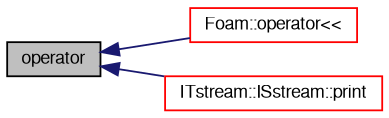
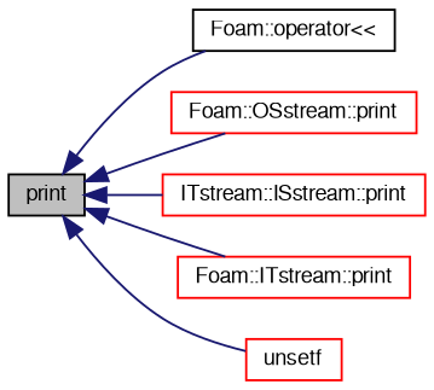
  digraph {
    rankdir=LR
    node [color=red fontname=FreeSans fontsize=10 shape=record]
    edge [color=midnightblue dir=back fontname=FreeSans fontsize=10 labelfontname=FreeSans labelfontsize=10 style=solid]
-   n1 [color=black fillcolor=grey75 fontcolor=black height=0.2 label=operator style=filled width=0.4]
-   n2 [height=0.2 label="Foam::operator\<\<" width=0.4]
+   n1 [color=black fillcolor=grey75 fontcolor=black height=0.2 label=print style=filled width=0.4]
+   n2 [color=black height=0.2 label="Foam::operator\<\<" width=0.4]
+   n3 [height=0.2 label="Foam::OSstream::print" width=0.4]
    n4 [height=0.2 label="ITstream::ISstream::print" width=0.4]
+   n5 [height=0.2 label="Foam::ITstream::print" width=0.4]
+   n6 [height=0.2 label=unsetf width=0.4]
    n1 -> n2
+   n1 -> n3
    n1 -> n4
+   n1 -> n5
+   n1 -> n6
  }
